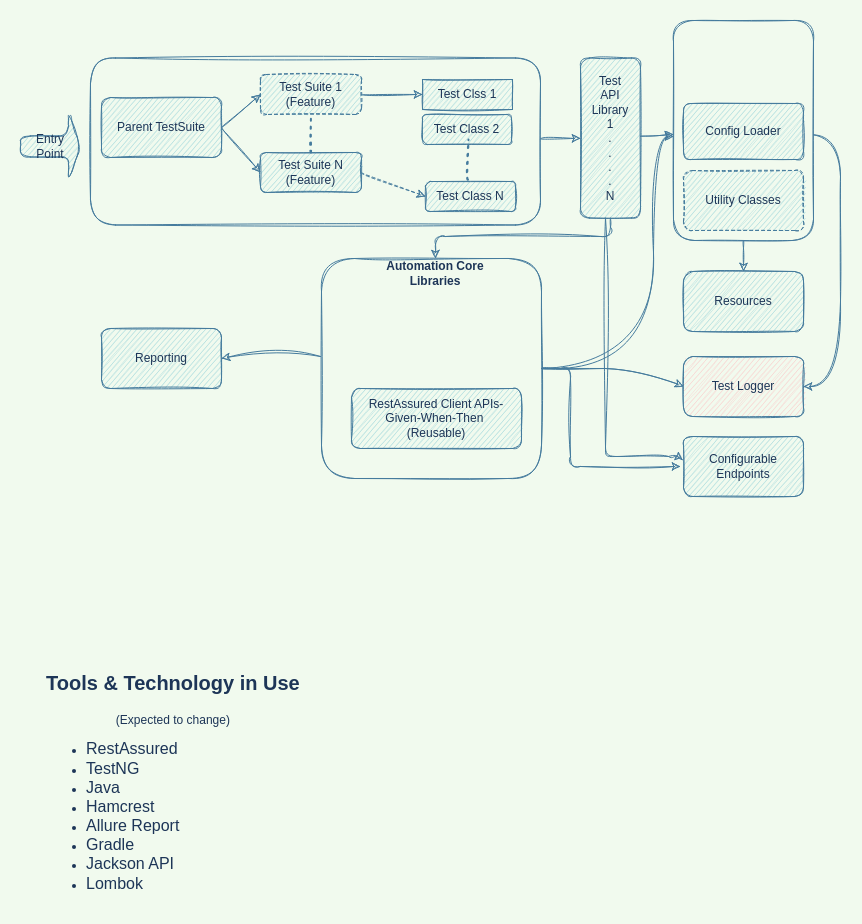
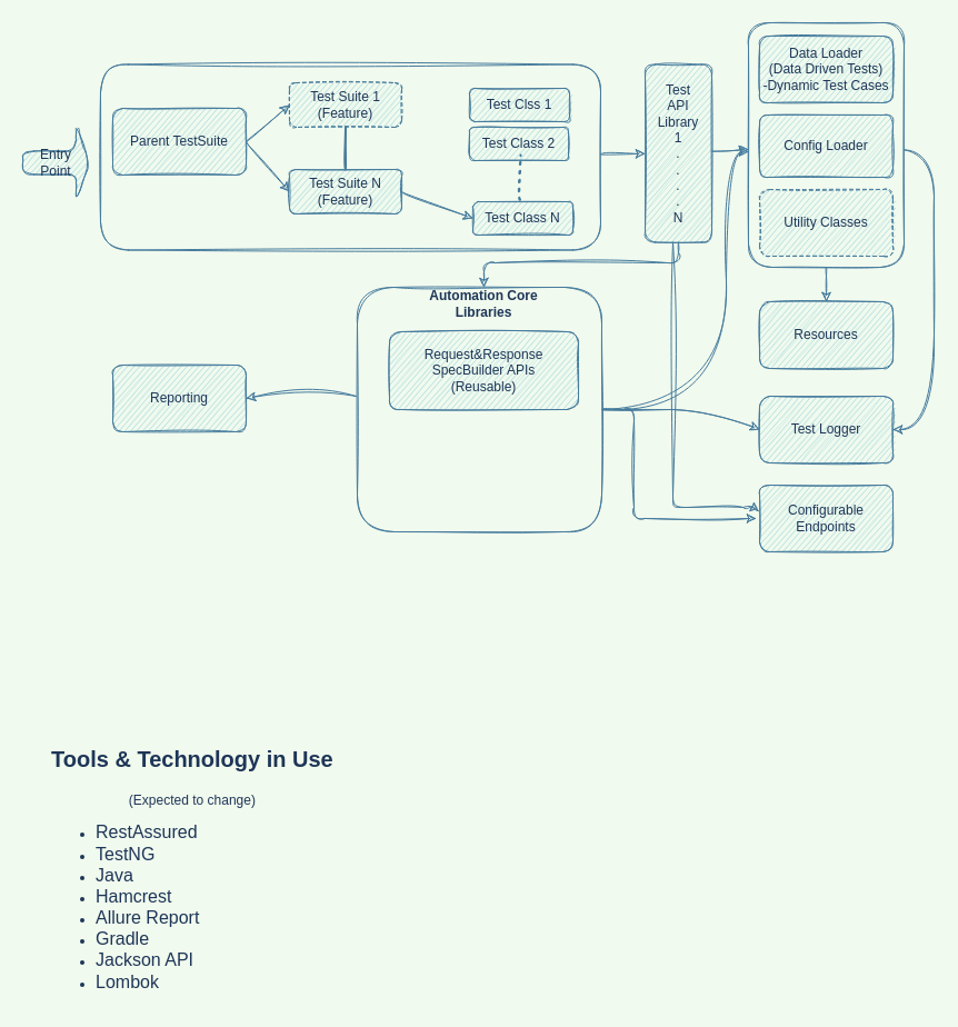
  <mxCell id="0" />
  <mxCell id="1" parent="0" />
  <mxCell id="2" style="edgeStyle=none;orthogonalLoop=1;jettySize=auto;html=1;entryX=1;entryY=0.5;entryDx=0;entryDy=0;strokeColor=#457B9D;fontColor=#1D3557;fillColor=#A8DADC;curved=1;rounded=1;sketch=1;labelBackgroundColor=#F1FAEE;" edge="1" parent="1" target="10"><mxGeometry relative="1" as="geometry"><mxPoint x="320" y="356" as="sourcePoint" /><Array as="points"><mxPoint x="280" y="346" /></Array></mxGeometry></mxCell>
  <mxCell id="3" style="edgeStyle=none;curved=1;orthogonalLoop=1;jettySize=auto;html=1;entryX=0;entryY=0.5;entryDx=0;entryDy=0;strokeColor=#457B9D;fontColor=#1D3557;fillColor=#A8DADC;rounded=1;sketch=1;labelBackgroundColor=#F1FAEE;" edge="1" parent="1" source="6" target="12"><mxGeometry relative="1" as="geometry"><Array as="points"><mxPoint x="570" y="368" /><mxPoint x="640" y="368" /></Array></mxGeometry></mxCell>
  <mxCell id="4" style="edgeStyle=orthogonalEdgeStyle;curved=1;sketch=1;hachureGap=4;jiggle=2;orthogonalLoop=1;jettySize=auto;html=1;shadow=0;fontFamily=Architects Daughter;fontSource=https%3A%2F%2Ffonts.googleapis.com%2Fcss%3Ffamily%3DArchitects%2BDaughter;fontSize=16;labelBackgroundColor=#F1FAEE;strokeColor=#457B9D;fontColor=#1D3557;rounded=1;" edge="1" parent="1"><mxGeometry relative="1" as="geometry"><mxPoint x="544" y="368" as="sourcePoint" /><mxPoint x="673" y="136" as="targetPoint" /><Array as="points"><mxPoint x="653" y="368" /><mxPoint x="653" y="136" /></Array></mxGeometry></mxCell>
  <mxCell id="5" style="edgeStyle=orthogonalEdgeStyle;rounded=1;sketch=1;hachureGap=4;jiggle=2;orthogonalLoop=1;jettySize=auto;html=1;strokeColor=#457B9D;fontFamily=Architects Daughter;fontSource=https%3A%2F%2Ffonts.googleapis.com%2Fcss%3Ffamily%3DArchitects%2BDaughter;fontSize=16;fontColor=#1D3557;fillColor=#A8DADC;" edge="1" parent="1" source="6"><mxGeometry relative="1" as="geometry"><mxPoint x="680" y="466" as="targetPoint" /><Array as="points"><mxPoint x="570" y="368" /><mxPoint x="570" y="466" /></Array></mxGeometry></mxCell>
  <mxCell id="6" value="" style="whiteSpace=wrap;html=1;aspect=fixed;fillColor=none;strokeColor=#457B9D;fontColor=#1D3557;rounded=1;sketch=1;" parent="1" vertex="1"><mxGeometry x="321" y="258" width="220" height="220" as="geometry" /></mxCell>
- <mxCell id="8" value="RestAssured Client APIs-Given-When-Then&amp;nbsp;&lt;br&gt;(Reusable)" style="rounded=1;whiteSpace=wrap;html=1;fillColor=#A8DADC;strokeColor=#457B9D;fontColor=#1D3557;sketch=1;" parent="1" vertex="1"><mxGeometry x="351" y="388" width="170" height="60" as="geometry" /></mxCell>
+ <mxCell id="7" value="Request&amp;amp;Response SpecBuilder APIs&lt;br&gt;(Reusable)" style="rounded=1;whiteSpace=wrap;html=1;fillColor=#A8DADC;strokeColor=#457B9D;fontColor=#1D3557;sketch=1;" parent="1" vertex="1"><mxGeometry x="350" y="298" width="170" height="70" as="geometry" /></mxCell>
+ <mxCell id="9" value="Data Loader&lt;br&gt;(Data Driven Tests)&lt;br&gt;-Dynamic Test Cases" style="rounded=1;whiteSpace=wrap;html=1;fillColor=#A8DADC;strokeColor=#457B9D;fontColor=#1D3557;sketch=1;" parent="1" vertex="1"><mxGeometry x="683" y="32" width="120" height="60" as="geometry" /></mxCell>
  <mxCell id="10" value="Reporting" style="rounded=1;whiteSpace=wrap;html=1;fillColor=#A8DADC;strokeColor=#457B9D;fontColor=#1D3557;sketch=1;" parent="1" vertex="1"><mxGeometry x="101" y="328" width="120" height="60" as="geometry" /></mxCell>
  <mxCell id="11" value="Utility Classes" style="rounded=1;whiteSpace=wrap;html=1;fillColor=#A8DADC;strokeColor=#457B9D;fontColor=#1D3557;sketch=1;dashed=1;" parent="1" vertex="1"><mxGeometry x="683" y="170" width="120" height="60" as="geometry" /></mxCell>
- <mxCell id="12" value="Test Logger" style="rounded=1;whiteSpace=wrap;html=1;fillColor=#f8cecc;strokeColor=#457B9D;fontColor=#1D3557;sketch=1;" parent="1" vertex="1"><mxGeometry x="683" y="356" width="120" height="60" as="geometry" /></mxCell>
+ <mxCell id="12" value="Test Logger" style="rounded=1;whiteSpace=wrap;html=1;fillColor=#A8DADC;strokeColor=#457B9D;fontColor=#1D3557;sketch=1;" parent="1" vertex="1"><mxGeometry x="683" y="356" width="120" height="60" as="geometry" /></mxCell>
  <mxCell id="13" value="&lt;b&gt;Automation Core Libraries&lt;/b&gt;" style="text;html=1;strokeColor=none;fillColor=none;align=center;verticalAlign=middle;whiteSpace=wrap;rounded=1;fontColor=#1D3557;sketch=1;" parent="1" vertex="1"><mxGeometry x="360" y="258" width="150" height="30" as="geometry" /></mxCell>
  <mxCell id="14" value="Resources" style="rounded=1;whiteSpace=wrap;html=1;fillColor=#A8DADC;strokeColor=#457B9D;fontColor=#1D3557;sketch=1;" parent="1" vertex="1"><mxGeometry x="683" y="271" width="120" height="60" as="geometry" /></mxCell>
  <mxCell id="15" value="&lt;h1&gt;&lt;font style=&quot;font-size: 20px;&quot;&gt;Tools &amp;amp; Technology in Use&lt;/font&gt;&lt;/h1&gt;&lt;div style=&quot;text-align: center;&quot;&gt;&lt;font style=&quot;font-size: 12px;&quot;&gt;(Expected to change)&lt;/font&gt;&lt;/div&gt;&lt;div&gt;&lt;ul&gt;&lt;li&gt;&lt;span style=&quot;font-size: medium;&quot;&gt;RestAssured&lt;/span&gt;&lt;/li&gt;&lt;li&gt;&lt;span style=&quot;font-size: medium;&quot;&gt;TestNG&lt;/span&gt;&lt;br&gt;&lt;/li&gt;&lt;li&gt;&lt;span style=&quot;font-size: medium;&quot;&gt;Java&lt;/span&gt;&lt;/li&gt;&lt;li&gt;&lt;span style=&quot;font-size: medium;&quot;&gt;Hamcrest&lt;/span&gt;&lt;/li&gt;&lt;li&gt;&lt;span style=&quot;font-size: medium;&quot;&gt;Allure Report&lt;/span&gt;&lt;/li&gt;&lt;li&gt;&lt;span style=&quot;font-size: medium;&quot;&gt;Gradle&lt;/span&gt;&lt;/li&gt;&lt;li&gt;&lt;span style=&quot;font-size: medium;&quot;&gt;Jackson API&lt;/span&gt;&lt;/li&gt;&lt;li&gt;&lt;span style=&quot;font-size: medium;&quot;&gt;Lombok&lt;/span&gt;&lt;/li&gt;&lt;/ul&gt;&lt;/div&gt;&lt;div&gt;&lt;font size=&quot;3&quot;&gt;&lt;br&gt;&lt;/font&gt;&lt;/div&gt;" style="text;html=1;strokeColor=none;fillColor=none;spacing=5;spacingTop=-20;whiteSpace=wrap;overflow=hidden;rounded=1;fontColor=#1D3557;sketch=1;" parent="1" vertex="1"><mxGeometry x="41" y="662" width="300" height="240" as="geometry" /></mxCell>
  <mxCell id="16" value="Configurable Endpoints" style="rounded=1;whiteSpace=wrap;html=1;fontSize=12;fillColor=#A8DADC;strokeColor=#457B9D;fontColor=#1D3557;sketch=1;" parent="1" vertex="1"><mxGeometry x="683" y="436" width="120" height="60" as="geometry" /></mxCell>
  <mxCell id="17" style="edgeStyle=none;rounded=1;orthogonalLoop=1;jettySize=auto;html=1;exitX=1;exitY=0.5;exitDx=0;exitDy=0;entryX=0;entryY=0.5;entryDx=0;entryDy=0;strokeColor=#457B9D;fontColor=#1D3557;fillColor=#A8DADC;curved=1;sketch=1;labelBackgroundColor=#F1FAEE;" edge="1" parent="1" source="19" target="23"><mxGeometry relative="1" as="geometry" /></mxCell>
  <mxCell id="18" style="edgeStyle=none;rounded=1;orthogonalLoop=1;jettySize=auto;html=1;entryX=0;entryY=0.5;entryDx=0;entryDy=0;strokeColor=#457B9D;fontColor=#1D3557;fillColor=#A8DADC;exitX=1;exitY=0.5;exitDx=0;exitDy=0;curved=1;sketch=1;labelBackgroundColor=#F1FAEE;" edge="1" parent="1" source="19" target="25"><mxGeometry relative="1" as="geometry" /></mxCell>
  <mxCell id="19" value="Parent TestSuite" style="rounded=1;whiteSpace=wrap;html=1;fillColor=#A8DADC;strokeColor=#457B9D;fontColor=#1D3557;sketch=1;" vertex="1" parent="1"><mxGeometry x="101" y="97" width="120" height="60" as="geometry" /></mxCell>
  <mxCell id="20" value="Entry Point" style="shape=singleArrow;whiteSpace=wrap;html=1;strokeColor=#457B9D;fontColor=#1D3557;fillColor=#A8DADC;rounded=1;sketch=1;" vertex="1" parent="1"><mxGeometry x="20" y="111" width="60" height="70" as="geometry" /></mxCell>
- <mxCell id="21" value="Test Clss 1" style="whiteSpace=wrap;html=1;fillColor=#A8DADC;strokeColor=#457B9D;fontColor=#1D3557;sketch=1;rounded=0;" vertex="1" parent="1"><mxGeometry x="422" y="79" width="90" height="30" as="geometry" /></mxCell>
- <mxCell id="22" value="" style="edgeStyle=none;rounded=1;orthogonalLoop=1;jettySize=auto;html=1;strokeColor=#457B9D;fontColor=#1D3557;fillColor=#A8DADC;curved=1;sketch=1;labelBackgroundColor=#F1FAEE;" edge="1" parent="1" source="23" target="21"><mxGeometry relative="1" as="geometry" /></mxCell>
+ <mxCell id="21" value="Test Clss 1" style="rounded=1;whiteSpace=wrap;html=1;fillColor=#A8DADC;strokeColor=#457B9D;fontColor=#1D3557;sketch=1;" vertex="1" parent="1"><mxGeometry x="422" y="79" width="90" height="30" as="geometry" /></mxCell>
  <mxCell id="23" value="Test Suite 1&lt;br&gt;(Feature)" style="rounded=1;whiteSpace=wrap;html=1;fillColor=#A8DADC;strokeColor=#457B9D;fontColor=#1D3557;sketch=1;dashed=1;" vertex="1" parent="1"><mxGeometry x="260" y="74" width="101" height="40" as="geometry" /></mxCell>
- <mxCell id="24" value="" style="edgeStyle=none;rounded=1;orthogonalLoop=1;jettySize=auto;html=1;strokeColor=#457B9D;fontColor=#1D3557;fillColor=#A8DADC;entryX=0;entryY=0.5;entryDx=0;entryDy=0;exitX=1;exitY=0.5;exitDx=0;exitDy=0;curved=1;sketch=1;labelBackgroundColor=#F1FAEE;dashed=1;" edge="1" parent="1" source="25" target="27"><mxGeometry relative="1" as="geometry"><mxPoint x="381" y="182" as="sourcePoint" /></mxGeometry></mxCell>
+ <mxCell id="24" value="" style="edgeStyle=none;rounded=1;orthogonalLoop=1;jettySize=auto;html=1;strokeColor=#457B9D;fontColor=#1D3557;fillColor=#A8DADC;entryX=0;entryY=0.5;entryDx=0;entryDy=0;exitX=1;exitY=0.5;exitDx=0;exitDy=0;curved=1;sketch=1;labelBackgroundColor=#F1FAEE;" edge="1" parent="1" source="25" target="27"><mxGeometry relative="1" as="geometry"><mxPoint x="381" y="182" as="sourcePoint" /></mxGeometry></mxCell>
  <mxCell id="25" value="Test Suite N&lt;br&gt;(Feature)" style="rounded=1;whiteSpace=wrap;html=1;fillColor=#A8DADC;strokeColor=#457B9D;fontColor=#1D3557;sketch=1;" vertex="1" parent="1"><mxGeometry x="260" y="152" width="101" height="40" as="geometry" /></mxCell>
- <mxCell id="26" value="" style="endArrow=none;dashed=1;html=1;dashPattern=1 3;strokeWidth=2;rounded=1;strokeColor=#457B9D;fontColor=#1D3557;fillColor=#A8DADC;exitX=0.5;exitY=0;exitDx=0;exitDy=0;entryX=0.5;entryY=1;entryDx=0;entryDy=0;curved=1;sketch=1;labelBackgroundColor=#F1FAEE;" edge="1" parent="1" source="25" target="23"><mxGeometry width="50" height="50" relative="1" as="geometry"><mxPoint x="271" y="172" as="sourcePoint" /><mxPoint x="321" y="112" as="targetPoint" /></mxGeometry></mxCell>
+ <mxCell id="26" value="" style="endArrow=none;dashed=0;html=1;dashPattern=1 3;strokeWidth=2;rounded=1;strokeColor=#457B9D;fontColor=#1D3557;fillColor=#A8DADC;exitX=0.5;exitY=0;exitDx=0;exitDy=0;entryX=0.5;entryY=1;entryDx=0;entryDy=0;curved=1;sketch=1;labelBackgroundColor=#F1FAEE;" edge="1" parent="1" source="25" target="23"><mxGeometry width="50" height="50" relative="1" as="geometry"><mxPoint x="271" y="172" as="sourcePoint" /><mxPoint x="321" y="112" as="targetPoint" /></mxGeometry></mxCell>
  <mxCell id="27" value="Test Class N" style="rounded=1;whiteSpace=wrap;html=1;fillColor=#A8DADC;strokeColor=#457B9D;fontColor=#1D3557;sketch=1;" vertex="1" parent="1"><mxGeometry x="425" y="181" width="90" height="30" as="geometry" /></mxCell>
  <mxCell id="28" value="Test Class 2" style="rounded=1;whiteSpace=wrap;html=1;fillColor=#A8DADC;strokeColor=#457B9D;fontColor=#1D3557;sketch=1;" vertex="1" parent="1"><mxGeometry x="422" y="114" width="89" height="30" as="geometry" /></mxCell>
  <mxCell id="29" style="edgeStyle=none;rounded=1;orthogonalLoop=1;jettySize=auto;html=1;exitX=1;exitY=1;exitDx=0;exitDy=0;strokeColor=#457B9D;fontColor=#1D3557;fillColor=#A8DADC;curved=1;sketch=1;labelBackgroundColor=#F1FAEE;" edge="1" parent="1" source="28" target="28"><mxGeometry relative="1" as="geometry" /></mxCell>
  <mxCell id="30" value="" style="endArrow=none;dashed=1;html=1;dashPattern=1 3;strokeWidth=2;rounded=1;strokeColor=#457B9D;fontColor=#1D3557;fillColor=#A8DADC;exitX=0.5;exitY=0;exitDx=0;exitDy=0;curved=1;sketch=1;labelBackgroundColor=#F1FAEE;" edge="1" parent="1"><mxGeometry width="50" height="50" relative="1" as="geometry"><mxPoint x="467.5" y="179" as="sourcePoint" /><mxPoint x="468" y="139" as="targetPoint" /></mxGeometry></mxCell>
  <mxCell id="31" value="" style="edgeStyle=none;curved=1;orthogonalLoop=1;jettySize=auto;html=1;strokeColor=#457B9D;fontColor=#1D3557;fillColor=#A8DADC;rounded=1;sketch=1;labelBackgroundColor=#F1FAEE;" edge="1" parent="1"><mxGeometry relative="1" as="geometry"><mxPoint x="640" y="135.808" as="sourcePoint" /><mxPoint x="673" y="133.947" as="targetPoint" /></mxGeometry></mxCell>
  <mxCell id="32" style="edgeStyle=orthogonalEdgeStyle;rounded=1;sketch=1;hachureGap=4;jiggle=2;orthogonalLoop=1;jettySize=auto;html=1;strokeColor=#457B9D;fontFamily=Architects Daughter;fontSource=https%3A%2F%2Ffonts.googleapis.com%2Fcss%3Ffamily%3DArchitects%2BDaughter;fontSize=16;fontColor=#1D3557;fillColor=#A8DADC;" edge="1" parent="1" source="34" target="13"><mxGeometry relative="1" as="geometry"><Array as="points"><mxPoint x="610" y="236" /><mxPoint x="435" y="236" /></Array></mxGeometry></mxCell>
  <mxCell id="33" style="edgeStyle=orthogonalEdgeStyle;rounded=1;sketch=1;hachureGap=4;jiggle=2;orthogonalLoop=1;jettySize=auto;html=1;entryX=0;entryY=0.25;entryDx=0;entryDy=0;strokeColor=#457B9D;fontFamily=Architects Daughter;fontSource=https%3A%2F%2Ffonts.googleapis.com%2Fcss%3Ffamily%3DArchitects%2BDaughter;fontSize=16;fontColor=#1D3557;fillColor=#A8DADC;" edge="1" parent="1"><mxGeometry relative="1" as="geometry"><mxPoint x="605" y="217.5" as="sourcePoint" /><mxPoint x="678" y="451" as="targetPoint" /><Array as="points"><mxPoint x="605" y="456" /><mxPoint x="678" y="456" /></Array></mxGeometry></mxCell>
  <mxCell id="34" value="Test&lt;br&gt;API&lt;br&gt;Library&lt;br&gt;1&lt;br&gt;.&lt;br&gt;.&lt;br&gt;.&lt;br&gt;.&lt;br&gt;N" style="rounded=1;whiteSpace=wrap;html=1;fillColor=#A8DADC;strokeColor=#457B9D;fontColor=#1D3557;sketch=1;" vertex="1" parent="1"><mxGeometry x="580" y="57.5" width="60" height="160" as="geometry" /></mxCell>
  <mxCell id="35" value="" style="edgeStyle=none;curved=1;orthogonalLoop=1;jettySize=auto;html=1;strokeColor=#457B9D;fontColor=#1D3557;fillColor=#A8DADC;rounded=1;sketch=1;labelBackgroundColor=#F1FAEE;" edge="1" parent="1" source="36" target="34"><mxGeometry relative="1" as="geometry" /></mxCell>
  <mxCell id="36" value="&lt;br&gt;&lt;br&gt;&lt;br&gt;&lt;br&gt;&lt;br&gt;&lt;br&gt;&lt;br&gt;&lt;br&gt;&lt;br&gt;&lt;br&gt;" style="rounded=1;whiteSpace=wrap;html=1;strokeColor=#457B9D;fontColor=#1D3557;fillColor=none;sketch=1;" vertex="1" parent="1"><mxGeometry x="90" y="57.5" width="450" height="167" as="geometry" /></mxCell>
  <mxCell id="37" value="Config Loader" style="rounded=1;whiteSpace=wrap;html=1;fillColor=#A8DADC;strokeColor=#457B9D;fontColor=#1D3557;sketch=1;" vertex="1" parent="1"><mxGeometry x="683" y="103" width="120" height="56" as="geometry" /></mxCell>
  <mxCell id="38" style="edgeStyle=none;curved=1;orthogonalLoop=1;jettySize=auto;html=1;strokeColor=#457B9D;fontColor=#1D3557;fillColor=#A8DADC;entryX=1;entryY=0.5;entryDx=0;entryDy=0;rounded=1;sketch=1;labelBackgroundColor=#F1FAEE;" edge="1" parent="1" source="40" target="12"><mxGeometry relative="1" as="geometry"><mxPoint x="810" y="386" as="targetPoint" /><Array as="points"><mxPoint x="840" y="136" /><mxPoint x="840" y="216" /><mxPoint x="840" y="386" /></Array></mxGeometry></mxCell>
  <mxCell id="39" value="" style="edgeStyle=none;curved=1;orthogonalLoop=1;jettySize=auto;html=1;strokeColor=#457B9D;fontColor=#1D3557;fillColor=#A8DADC;rounded=1;sketch=1;labelBackgroundColor=#F1FAEE;" edge="1" parent="1" source="40" target="14"><mxGeometry relative="1" as="geometry" /></mxCell>
  <mxCell id="40" value="" style="rounded=1;whiteSpace=wrap;html=1;strokeColor=#457B9D;fontColor=#1D3557;fillColor=none;sketch=1;" vertex="1" parent="1"><mxGeometry x="673" y="20" width="140" height="220" as="geometry" /></mxCell>
  <mxCell id="41" style="edgeStyle=none;rounded=1;orthogonalLoop=1;jettySize=auto;html=1;exitX=0;exitY=0;exitDx=0;exitDy=32.5;exitPerimeter=0;strokeColor=#457B9D;fontColor=#1D3557;fillColor=#A8DADC;curved=1;sketch=1;labelBackgroundColor=#F1FAEE;" edge="1" parent="1" source="20" target="20"><mxGeometry relative="1" as="geometry" /></mxCell>
